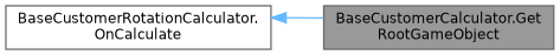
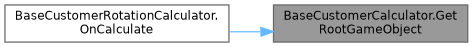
  digraph {
    rankdir=RL
    node [fontname=Helvetica fontsize=10 shape=box style=filled]
    n1 [color=gray40 fillcolor=grey60 fontcolor=black height=0.2 label="BaseCustomerCalculator.Get\lRootGameObject" width=0.4]
    n2 [color=grey40 fillcolor=white height=0.2 label="BaseCustomerRotationCalculator.\lOnCalculate" width=0.4]
-   n2 -> n1 [color=steelblue1 dir=back fontname=Helvetica fontsize=10 labelfontname=Helvetica labelfontsize=10 style=solid]
+   n1 -> n2 [color=steelblue1 dir=back fontname=Helvetica fontsize=10 labelfontname=Helvetica labelfontsize=10 style=solid]
  }
